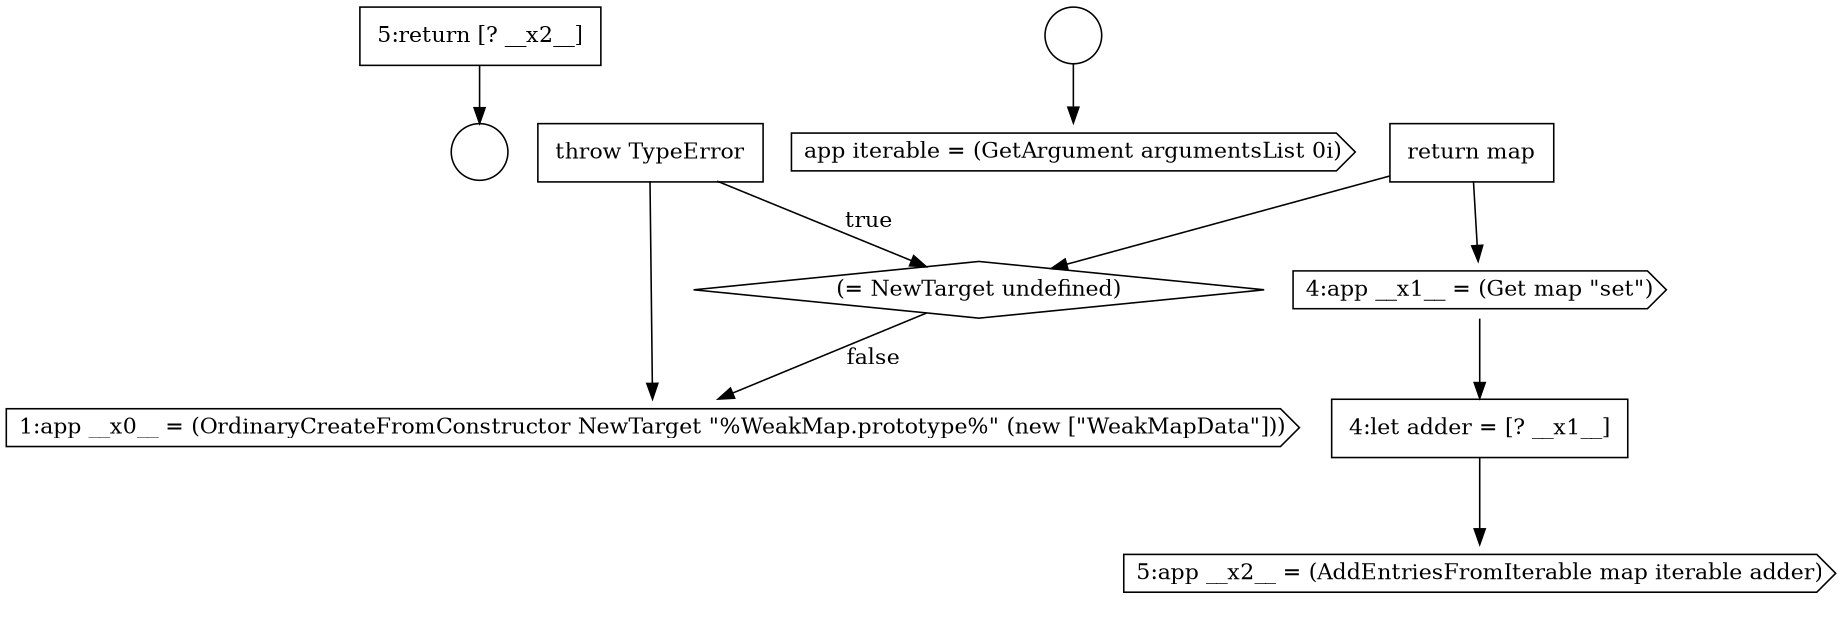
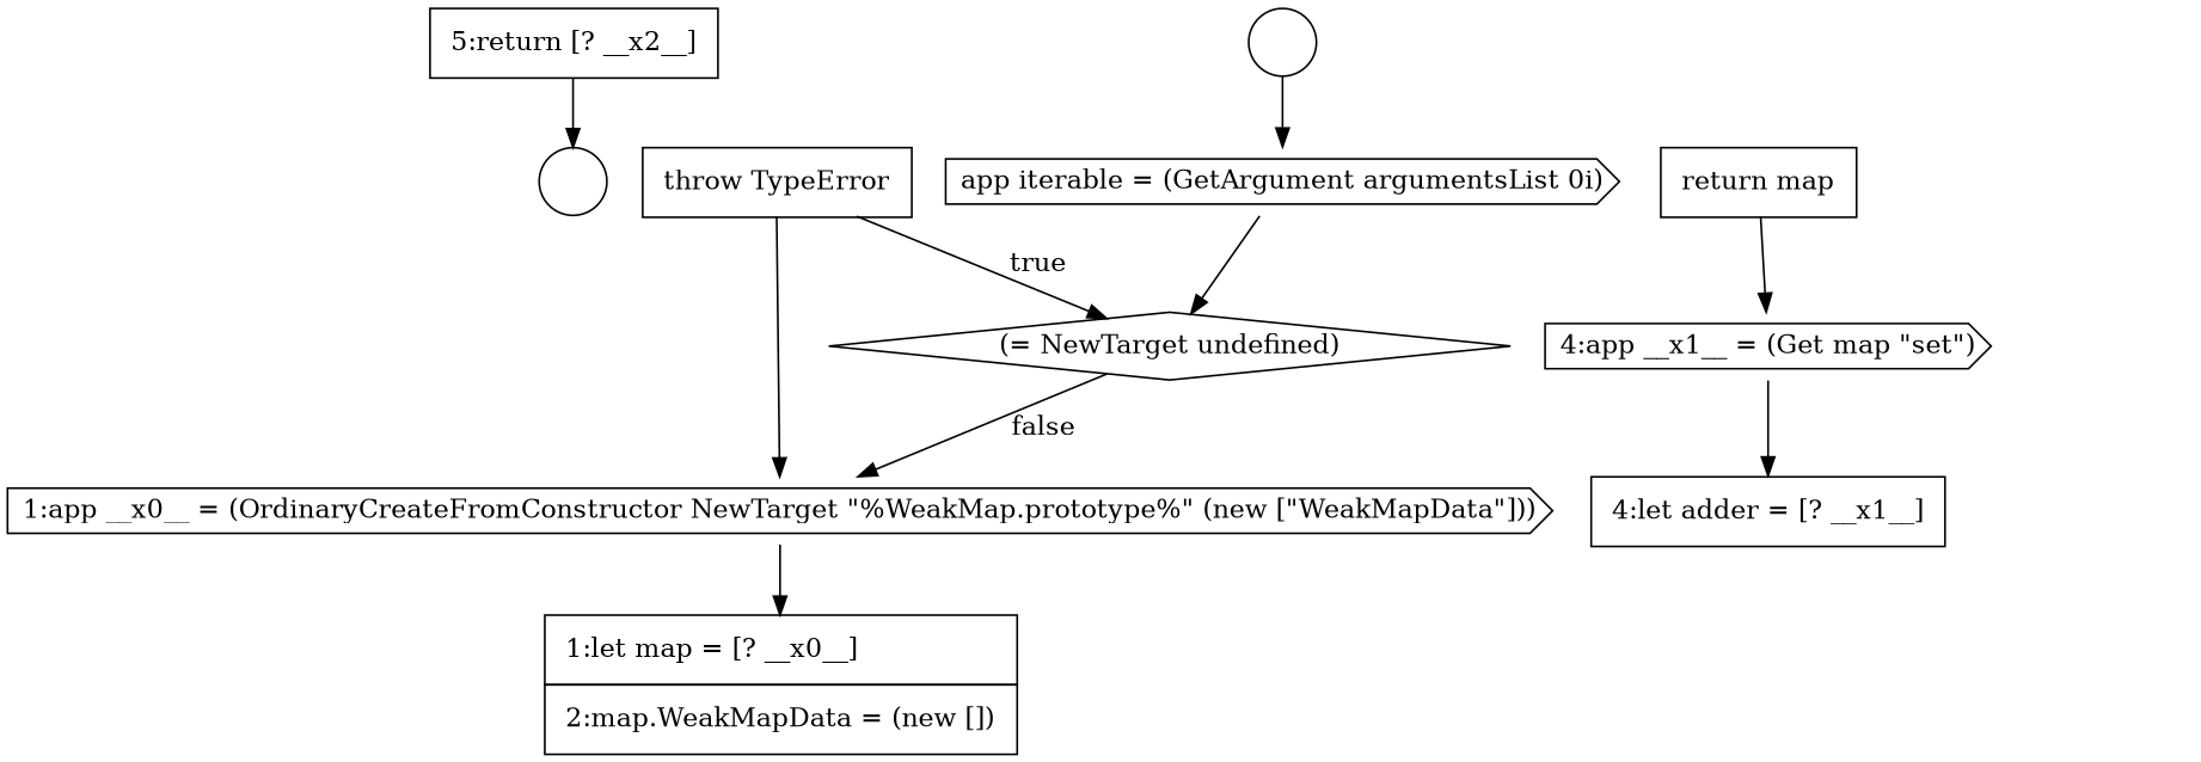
  digraph {
    node [color=black fillcolor=white shape=none style=filled]
    edge [color=black]
    n1 [label=<<font color="black">     <table border="0" cellborder="1" cellspacing="0" cellpadding="10">       <tr><td align="left">5:return [? __x2__]</td></tr>     </table>   </font>> margin=0]
    n2 [label=" " shape=circle]
    n3 [label=" " shape=circle]
    n4 [label=<<font color="black">app iterable = (GetArgument argumentsList 0i)</font>> shape=cds]
    n5 [label=<<font color="black">(= NewTarget undefined)</font>> shape=diamond]
    n6 [label=<<font color="black">     <table border="0" cellborder="1" cellspacing="0" cellpadding="10">       <tr><td align="left">return map</td></tr>     </table>   </font>> margin=0]
    n7 [label=<<font color="black">4:app __x1__ = (Get map &quot;set&quot;)</font>> shape=cds]
    n8 [label=<<font color="black">     <table border="0" cellborder="1" cellspacing="0" cellpadding="10">       <tr><td align="left">4:let adder = [? __x1__]</td></tr>     </table>   </font>> margin=0]
-   n9 [label=<<font color="black">5:app __x2__ = (AddEntriesFromIterable map iterable adder)</font>> shape=cds]
    n10 [label=<<font color="black">1:app __x0__ = (OrdinaryCreateFromConstructor NewTarget &quot;%WeakMap.prototype%&quot; (new [&quot;WeakMapData&quot;]))</font>> shape=cds]
    n11 [label=<<font color="black">     <table border="0" cellborder="1" cellspacing="0" cellpadding="10">       <tr><td align="left">throw TypeError</td></tr>     </table>   </font>> margin=0]
+   n12 [label=<<font color="black">     <table border="0" cellborder="1" cellspacing="0" cellpadding="10">       <tr><td align="left">1:let map = [? __x0__]</td></tr>       <tr><td align="left">2:map.WeakMapData = (new [])</td></tr>     </table>   </font>> margin=0]
    n1 -> n2
    n3 -> n4
-   n6 -> n5
+   n4 -> n5
    n5 -> n10 [label=<<font color="black">false</font>>]
    n6 -> n7
    n7 -> n8
-   n8 -> n9
+   n10 -> n12
    n11 -> n5 [label=<<font color="black">true</font>>]
    n11 -> n10
  }
